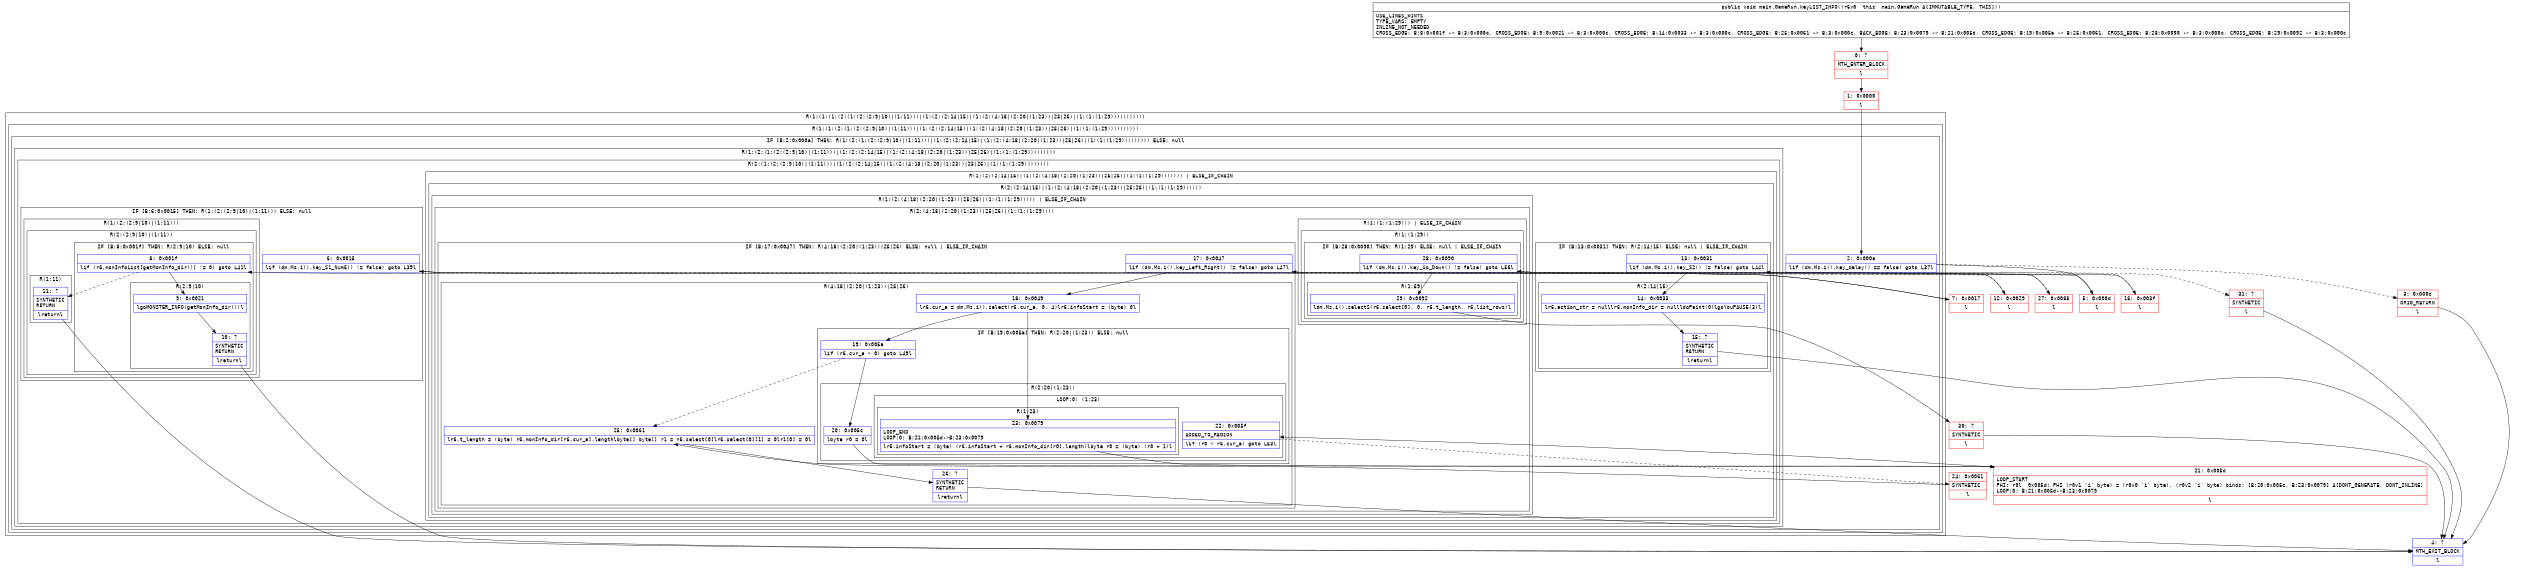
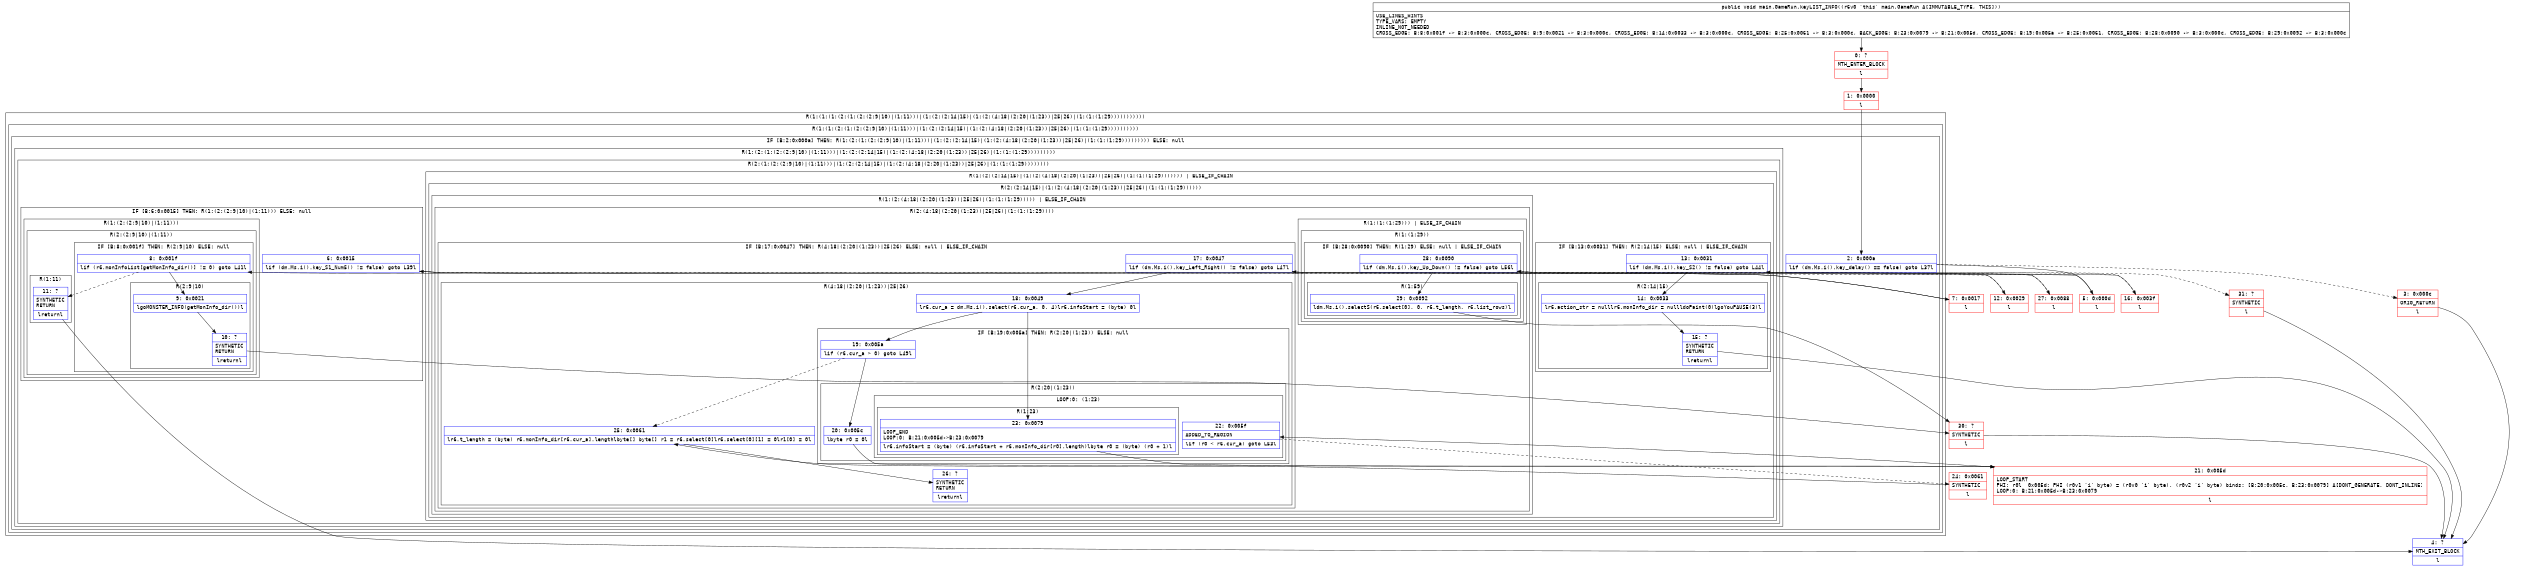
  digraph {
    fontname="DejaVu Sans Mono"
    node [color=blue fontname="DejaVu Sans Mono" shape=record]
    edge [fontname="DejaVu Sans Mono"]
    n1 [label="{9\:\ 0x0021|lgoMONSTER_INFO(getMonInfo_dir())l}"]
    n2 [label="{10\:\ ?|SYNTHETIC\lRETURN\l|lreturnl}"]
    n3 [label="{8\:\ 0x001f|lif (r6.monInfoList[getMonInfo_dir()] != 0) goto L41l}"]
    n4 [label="{11\:\ ?|SYNTHETIC\lRETURN\l|lreturnl}"]
    n5 [label="{6\:\ 0x0015|lif (dm.Ms.i().key_S1_Num5() != false) goto L39l}"]
    n6 [label="{14\:\ 0x0033|lr6.action_str = nulllr6.monInfo_dir = nullldoPaint(0)lgoYouPAUSE(3)l}"]
    n7 [label="{15\:\ ?|SYNTHETIC\lRETURN\l|lreturnl}"]
    n8 [label="{13\:\ 0x0031|lif (dm.Ms.i().key_S2() != false) goto L44l}"]
    n9 [label="{23\:\ 0x0079|LOOP_END\lLOOP:0: B:21:0x005d\-\>B:23:0x0079\l|lr6.infoStart = (byte) (r6.infoStart + r6.monInfo_dir[r0].length)lbyte r0 = (byte) (r0 + 1)l}"]
    n10 [label="{22\:\ 0x005f|ADDED_TO_REGION\l|lif (r0 \< r6.cur_a) goto L53l}"]
    n11 [label="{20\:\ 0x005c|lbyte r0 = 0l}"]
    n12 [label="{19\:\ 0x005a|lif (r6.cur_a \> 0) goto L49l}"]
    n13 [label="{18\:\ 0x0049|lr6.cur_a = dm.Ms.i().select(r6.cur_a, 0, 4)lr6.infoStart = (byte) 0l}"]
    n14 [label="{25\:\ 0x0061|lr6.t_length = (byte) r6.monInfo_dir[r6.cur_a].lengthlbyte[] byte[] r1 = r6.select[0]lr6.select[0][1] = 0lr1[0] = 0l}"]
    n15 [label="{26\:\ ?|SYNTHETIC\lRETURN\l|lreturnl}"]
    n16 [label="{17\:\ 0x0047|lif (dm.Ms.i().key_Left_Right() != false) goto L47l}"]
    n17 [label="{29\:\ 0x0092|ldm.Ms.i().selectS(r6.select[0], 0, r6.t_length, r6.list_rows)l}"]
    n18 [label="{28\:\ 0x0090|lif (dm.Ms.i().key_Up_Down() != false) goto L56l}"]
    n19 [label="{2\:\ 0x000a|lif (dm.Ms.i().key_delay() == false) goto L37l}"]
    n20 [label="{4\:\ ?|MTH_EXIT_BLOCK\l|l}"]
    n21 [color=red label="{7\:\ 0x0017|l}"]
    n22 [color=red label="{12\:\ 0x0029|l}"]
    n23 [color=red label="{16\:\ 0x003f|l}"]
    n24 [color=red label="{21\:\ 0x005d|LOOP_START\lPHI: r0l  0x005d: PHI (r0v1 'i' byte) = (r0v0 'i' byte), (r0v2 'i' byte) binds: [B:20:0x005c, B:23:0x0079] A[DONT_GENERATE, DONT_INLINE]\lLOOP:0: B:21:0x005d\-\>B:23:0x0079\l|l}"]
    n25 [color=red label="{24\:\ 0x0061|SYNTHETIC\l|l}"]
    n26 [color=red label="{27\:\ 0x0088|l}"]
    n27 [color=red label="{30\:\ ?|SYNTHETIC\l|l}"]
    n28 [color=red label="{31\:\ ?|SYNTHETIC\l|l}"]
    n29 [color=red label="{3\:\ 0x000c|ORIG_RETURN\l|l}"]
    n30 [color=red label="{5\:\ 0x000d|l}"]
    n31 [color=red label="{0\:\ ?|MTH_ENTER_BLOCK\l|l}"]
    n32 [color=red label="{1\:\ 0x0000|l}"]
    n33 [label="{public void main.GameRun.keyLIST_INFO((r6v0 'this' main.GameRun A[IMMUTABLE_TYPE, THIS]))  | USE_LINES_HINTS\lTYPE_VARS: EMPTY\lINLINE_NOT_NEEDED\lCROSS_EDGE: B:8:0x001f \-\> B:3:0x000c, CROSS_EDGE: B:9:0x0021 \-\> B:3:0x000c, CROSS_EDGE: B:14:0x0033 \-\> B:3:0x000c, CROSS_EDGE: B:25:0x0061 \-\> B:3:0x000c, BACK_EDGE: B:23:0x0079 \-\> B:21:0x005d, CROSS_EDGE: B:19:0x005a \-\> B:25:0x0061, CROSS_EDGE: B:28:0x0090 \-\> B:3:0x000c, CROSS_EDGE: B:29:0x0092 \-\> B:3:0x000c\l}" color=""]
    subgraph cluster_1 {
      label="R(1:(1:(1:(2:(1:(2:(2:9|10)|(1:11)))|(1:(2:(2:14|15)|(1:(2:(4:18|(2:20|(1:23))|25|26)|(1:(1:(1:29)))))))))))"
      subgraph cluster_2 {
        label="R(1:(1:(2:(1:(2:(2:9|10)|(1:11)))|(1:(2:(2:14|15)|(1:(2:(4:18|(2:20|(1:23))|25|26)|(1:(1:(1:29))))))))))"
        subgraph cluster_3 {
          label="IF [B:2:0x000a] THEN: R(1:(2:(1:(2:(2:9|10)|(1:11)))|(1:(2:(2:14|15)|(1:(2:(4:18|(2:20|(1:23))|25|26)|(1:(1:(1:29))))))))) ELSE: null"
          n19
          subgraph cluster_4 {
            label="R(1:(2:(1:(2:(2:9|10)|(1:11)))|(1:(2:(2:14|15)|(1:(2:(4:18|(2:20|(1:23))|25|26)|(1:(1:(1:29)))))))))"
            subgraph cluster_5 {
              label="R(2:(1:(2:(2:9|10)|(1:11)))|(1:(2:(2:14|15)|(1:(2:(4:18|(2:20|(1:23))|25|26)|(1:(1:(1:29))))))))"
              subgraph cluster_6 {
                label="IF [B:6:0x0015] THEN: R(1:(2:(2:9|10)|(1:11))) ELSE: null"
                n5
                subgraph cluster_7 {
                  label="R(1:(2:(2:9|10)|(1:11)))"
                  subgraph cluster_8 {
                    label="R(2:(2:9|10)|(1:11))"
                    subgraph cluster_9 {
                      label="IF [B:8:0x001f] THEN: R(2:9|10) ELSE: null"
                      n3
                      subgraph cluster_10 {
                        label="R(2:9|10)"
                        n1
                        n2
                      }
                    }
                    subgraph cluster_11 {
                      label="R(1:11)"
                      n4
                    }
                  }
                }
              }
              subgraph cluster_12 {
                label="R(1:(2:(2:14|15)|(1:(2:(4:18|(2:20|(1:23))|25|26)|(1:(1:(1:29))))))) | ELSE_IF_CHAIN\l"
                subgraph cluster_13 {
                  label="R(2:(2:14|15)|(1:(2:(4:18|(2:20|(1:23))|25|26)|(1:(1:(1:29))))))"
                  subgraph cluster_14 {
                    label="IF [B:13:0x0031] THEN: R(2:14|15) ELSE: null | ELSE_IF_CHAIN\l"
                    n8
                    subgraph cluster_15 {
                      label="R(2:14|15)"
                      n6
                      n7
                    }
                  }
                  subgraph cluster_16 {
                    label="R(1:(2:(4:18|(2:20|(1:23))|25|26)|(1:(1:(1:29))))) | ELSE_IF_CHAIN\l"
                    subgraph cluster_17 {
                      label="R(2:(4:18|(2:20|(1:23))|25|26)|(1:(1:(1:29))))"
                      subgraph cluster_18 {
                        label="IF [B:17:0x0047] THEN: R(4:18|(2:20|(1:23))|25|26) ELSE: null | ELSE_IF_CHAIN\l"
                        n16
                        subgraph cluster_19 {
                          label="R(4:18|(2:20|(1:23))|25|26)"
                          n13
                          n14
                          n15
                          subgraph cluster_20 {
                            label="IF [B:19:0x005a] THEN: R(2:20|(1:23)) ELSE: null"
                            n12
                            subgraph cluster_21 {
                              label="R(2:20|(1:23))"
                              n11
                              subgraph cluster_22 {
                                label="LOOP:0: (1:23)"
                                n10
                                subgraph cluster_23 {
                                  label="R(1:23)"
                                  n9
                                }
                              }
                            }
                          }
                        }
                      }
                      subgraph cluster_24 {
                        label="R(1:(1:(1:29))) | ELSE_IF_CHAIN\l"
                        subgraph cluster_25 {
                          label="R(1:(1:29))"
                          subgraph cluster_26 {
                            label="IF [B:28:0x0090] THEN: R(1:29) ELSE: null | ELSE_IF_CHAIN\l"
                            n18
                            subgraph cluster_27 {
                              label="R(1:59)"
                              n17
                            }
                          }
                        }
                      }
                    }
                  }
                }
              }
            }
          }
        }
      }
    }
    n1 -> n2
-   n2 -> n20
+   n2 -> n27
    n3 -> n1
    n3 -> n4 [style=dashed]
    n4 -> n20
    n5 -> n21
    n5 -> n22 [style=dashed]
    n6 -> n7
    n7 -> n20
    n8 -> n6
    n8 -> n23 [style=dashed]
    n9 -> n24
    n10 -> n25 [style=dashed]
    n11 -> n24
    n12 -> n11
    n12 -> n14 [style=dashed]
    n13 -> n9
    n13 -> n12
    n14 -> n15
-   n15 -> n20
    n16 -> n13
    n16 -> n26 [style=dashed]
    n17 -> n27
    n18 -> n17
    n18 -> n28 [style=dashed]
    n19 -> n29 [style=dashed]
    n19 -> n30
    n21 -> n3
    n22 -> n8
    n23 -> n16
    n24 -> n10
    n25 -> n14
    n26 -> n18
    n27 -> n20
    n28 -> n20
    n29 -> n20
    n30 -> n5
    n31 -> n32
    n32 -> n19
    n33 -> n31
  }
